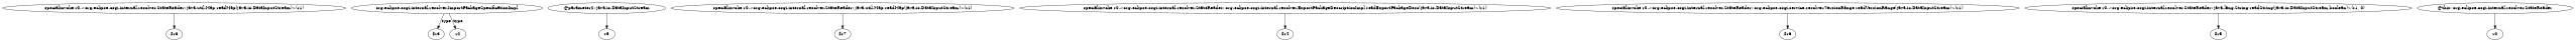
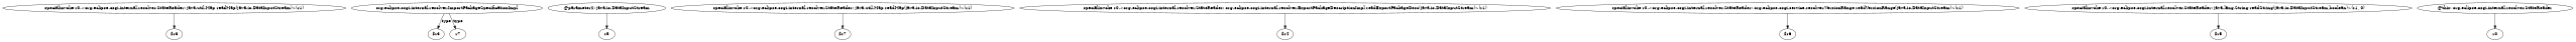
  digraph {
    n1 [label="specialinvoke r0.<org.eclipse.osgi.internal.resolver.StateReader: java.util.Map readMap(java.io.DataInputStream)>(r1)"]
    n2 [label="$r8"]
    n3 [label="org.eclipse.osgi.internal.resolver.ImportPackageSpecificationImpl"]
    n4 [label="$r3"]
-   n5 [label=r2]
+   n5 [label=r7]
    n6 [label="@parameter2: java.io.DataInputStream"]
    n7 [label=r5]
    n8 [label="specialinvoke r0.<org.eclipse.osgi.internal.resolver.StateReader: java.util.Map readMap(java.io.DataInputStream)>(r1)"]
    n9 [label="$r7"]
    n10 [label="specialinvoke r0.<org.eclipse.osgi.internal.resolver.StateReader: org.eclipse.osgi.internal.resolver.ExportPackageDescriptionImpl readExportPackageDesc(java.io.DataInputStream)>(r1)"]
    n11 [label="$r4"]
    n12 [label="specialinvoke r0.<org.eclipse.osgi.internal.resolver.StateReader: org.eclipse.osgi.service.resolver.VersionRange readVersionRange(java.io.DataInputStream)>(r1)"]
    n13 [label="$r6"]
    n14 [label="specialinvoke r0.<org.eclipse.osgi.internal.resolver.StateReader: java.lang.String readString(java.io.DataInputStream,boolean)>(r1, 0)"]
    n15 [label="$r5"]
    n16 [label="@this: org.eclipse.osgi.internal.resolver.StateReader"]
    n17 [label=r0]
    n1 -> n2
    n3 -> n4 [label=type]
    n3 -> n5 [label=type]
    n6 -> n7
    n8 -> n9
    n10 -> n11
    n12 -> n13
    n14 -> n15
    n16 -> n17
  }
